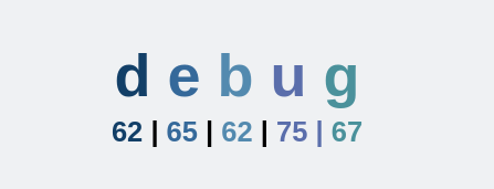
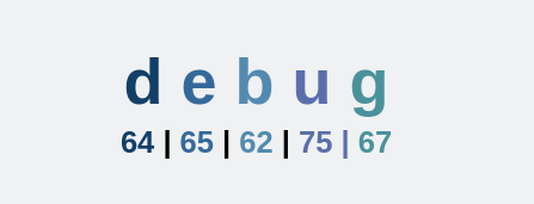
  <mxCell id="0" />
  <mxCell id="1" parent="0" />
  <mxCell id="2" value="&lt;font style=&quot;font-size: 36px&quot;&gt;&lt;b&gt;&lt;font color=&quot;#123f67&quot;&gt;d&lt;/font&gt;&lt;font color=&quot;#4a919b&quot;&gt;&amp;nbsp;&lt;/font&gt;&lt;font color=&quot;#35699a&quot;&gt;e&lt;/font&gt;&lt;font color=&quot;#4a919b&quot;&gt; &lt;/font&gt;&lt;font color=&quot;#538aaf&quot;&gt;b&lt;/font&gt;&lt;font color=&quot;#c89932&quot;&gt;&amp;nbsp;&lt;/font&gt;&lt;font color=&quot;#5a6eab&quot;&gt;u &lt;/font&gt;&lt;font color=&quot;#4a919b&quot;&gt;g&lt;/font&gt;&lt;font color=&quot;#5a6eab&quot;&gt;&amp;nbsp;&lt;/font&gt;&lt;/b&gt;&lt;/font&gt;" style="text;html=1;strokeColor=none;fillColor=none;align=center;verticalAlign=middle;whiteSpace=wrap;rounded=0;" parent="1" vertex="1"><mxGeometry x="20" y="20" width="256" height="50" as="geometry" /></mxCell>
- <mxCell id="3" value="&lt;font style=&quot;background-color: rgb(239 , 241 , 243) ; font-size: 17px&quot;&gt;&lt;font style=&quot;font-size: 17px&quot; color=&quot;#123f67&quot;&gt;62&lt;/font&gt;&lt;font style=&quot;font-size: 17px&quot;&gt;&amp;nbsp;|&amp;nbsp;&lt;/font&gt;&lt;font style=&quot;font-size: 17px&quot; color=&quot;#35699a&quot;&gt;65&lt;/font&gt;&lt;font color=&quot;#c89932&quot; style=&quot;font-size: 17px&quot;&gt;&amp;nbsp;&lt;/font&gt;&lt;font style=&quot;font-size: 17px&quot;&gt;|&amp;nbsp;&lt;/font&gt;&lt;font style=&quot;font-size: 17px&quot; color=&quot;#538aaf&quot;&gt;62&lt;/font&gt;&lt;font style=&quot;font-size: 17px&quot;&gt;&amp;nbsp;|&lt;/font&gt;&lt;span style=&quot;color: rgb(90 , 110 , 171)&quot;&gt;&amp;nbsp;75 | &lt;/span&gt;&lt;font color=&quot;#4a919b&quot;&gt;67&lt;/font&gt;&lt;/font&gt;" style="text;html=1;strokeColor=none;fillColor=none;align=center;verticalAlign=middle;whiteSpace=wrap;rounded=0;fontStyle=1" parent="1" vertex="1"><mxGeometry x="25" y="68" width="236" height="24" as="geometry" /></mxCell>
+ <mxCell id="3" value="&lt;font style=&quot;background-color: rgb(239 , 241 , 243) ; font-size: 17px&quot;&gt;&lt;font style=&quot;font-size: 17px&quot; color=&quot;#123f67&quot;&gt;64&lt;/font&gt;&lt;font style=&quot;font-size: 17px&quot;&gt;&amp;nbsp;|&amp;nbsp;&lt;/font&gt;&lt;font style=&quot;font-size: 17px&quot; color=&quot;#35699a&quot;&gt;65&lt;/font&gt;&lt;font color=&quot;#c89932&quot; style=&quot;font-size: 17px&quot;&gt;&amp;nbsp;&lt;/font&gt;&lt;font style=&quot;font-size: 17px&quot;&gt;|&amp;nbsp;&lt;/font&gt;&lt;font style=&quot;font-size: 17px&quot; color=&quot;#538aaf&quot;&gt;62&lt;/font&gt;&lt;font style=&quot;font-size: 17px&quot;&gt;&amp;nbsp;|&lt;/font&gt;&lt;span style=&quot;color: rgb(90 , 110 , 171)&quot;&gt;&amp;nbsp;75 | &lt;/span&gt;&lt;font color=&quot;#4a919b&quot;&gt;67&lt;/font&gt;&lt;/font&gt;" style="text;html=1;strokeColor=none;fillColor=none;align=center;verticalAlign=middle;whiteSpace=wrap;rounded=0;fontStyle=1" parent="1" vertex="1"><mxGeometry x="25" y="68" width="236" height="24" as="geometry" /></mxCell>
